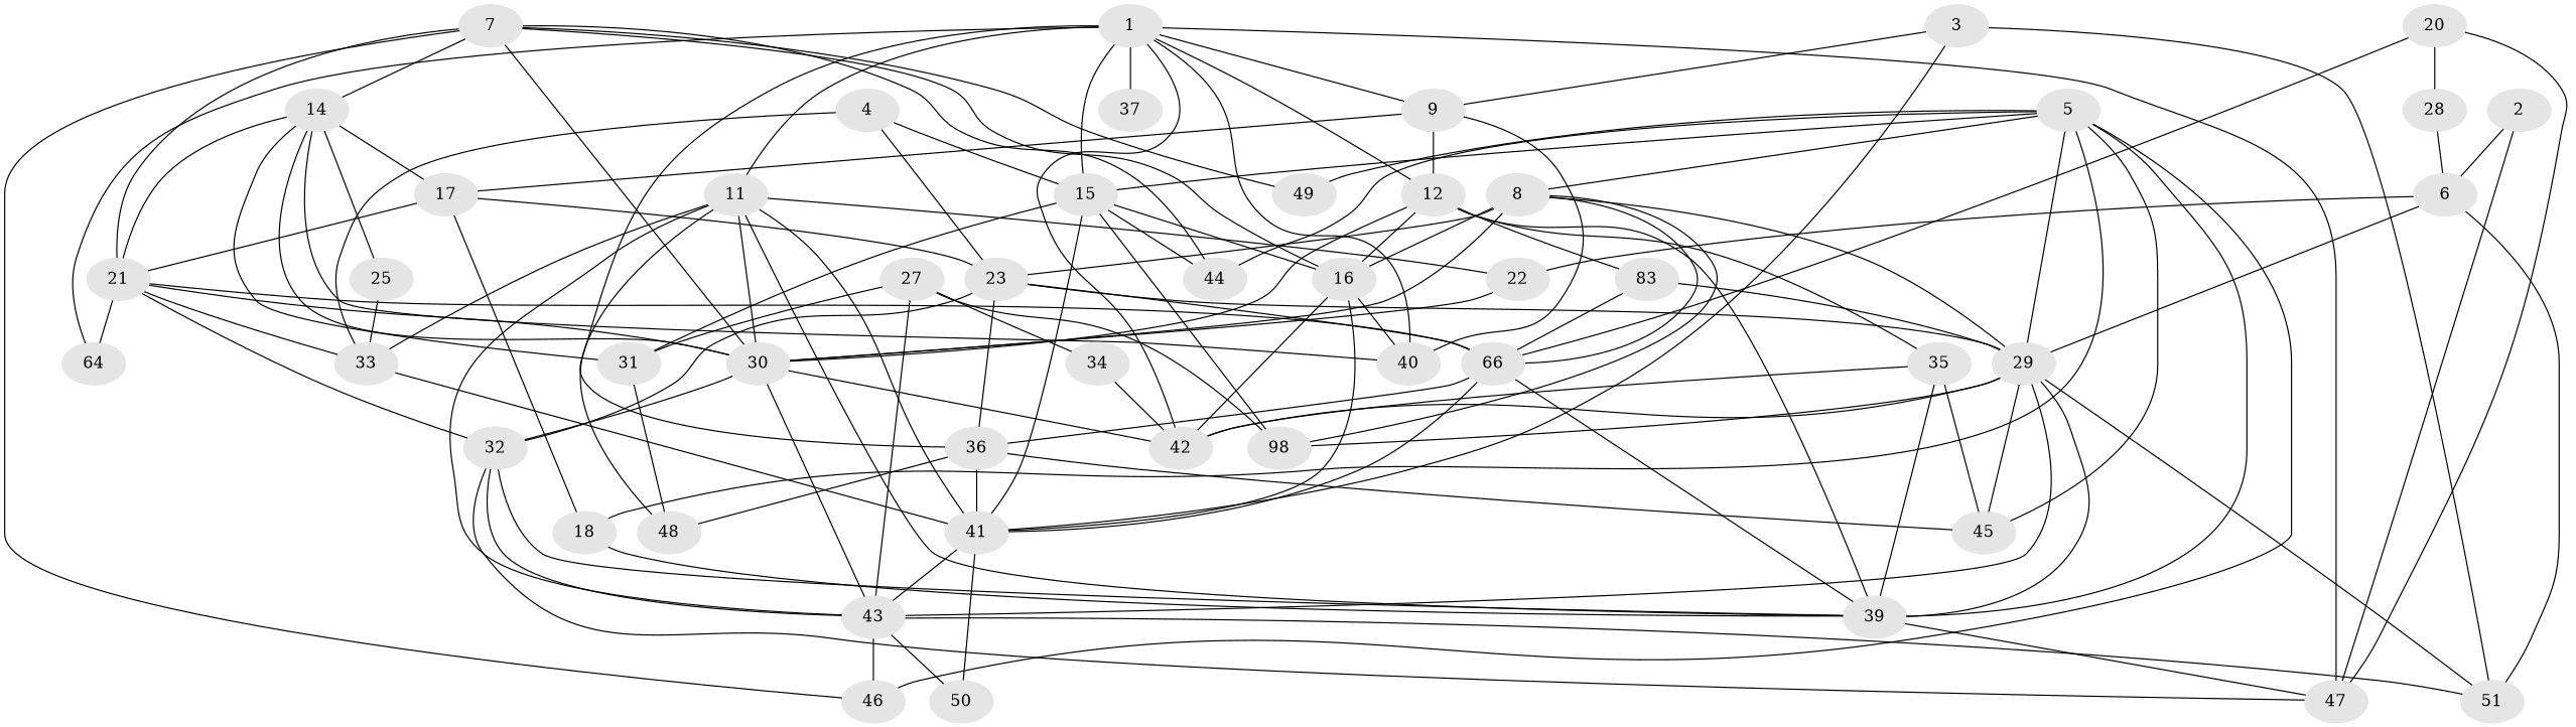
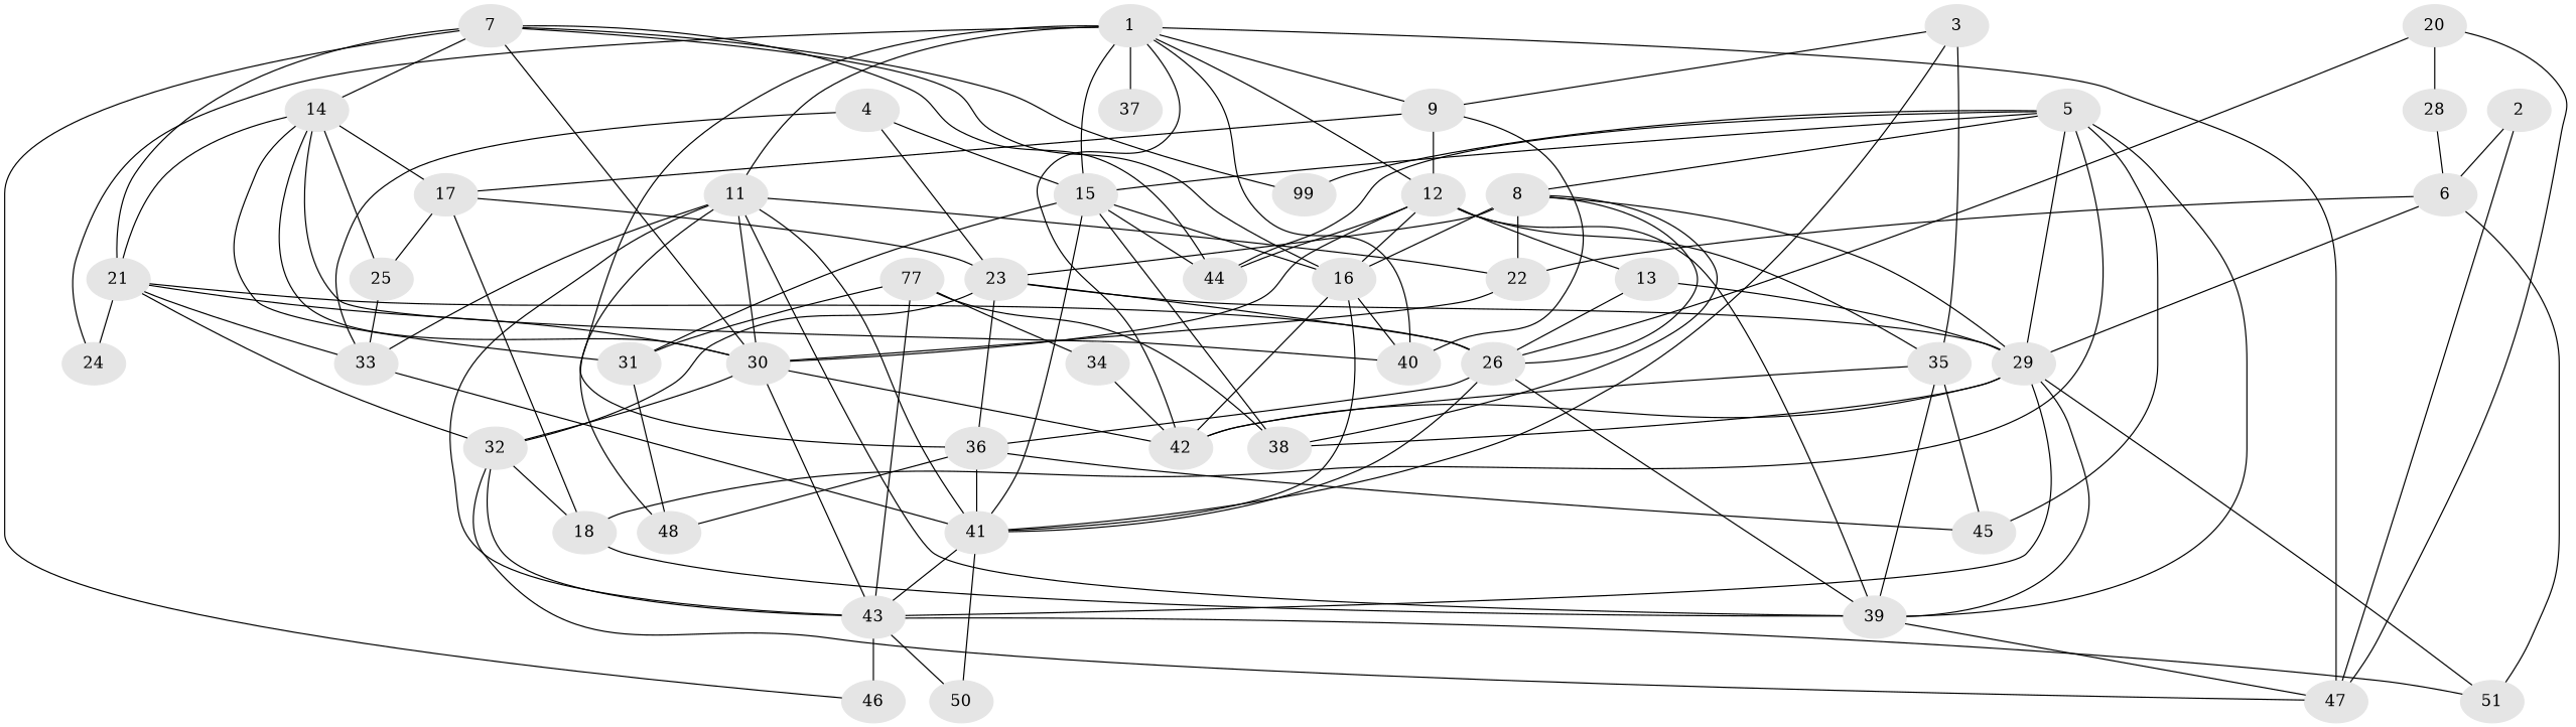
  graph {
    node [color=gray90 style=filled]
    edge [weight=1.0]
    1
    9
    11
    12
    15
-   24 [label=64]
+   24
    36
    37
    40
    42
    47
    17
    39
    41
    33
    43
    22
    30
    48
    44
    16
-   13 [label=83]
+   13
    35
-   38 [label=98]
+   38
    31
    45
    2
    6
    51
    29
    3
    50
    4
    23
-   26 [label=66]
+   26
    32
    5
    8
    18
    46
-   49
+   49 [label=99]
    7
    14
    21
    25
    20
    28
-   27
+   27 [label=77]
    34
    1 -- 9
    1 -- 11
    1 -- 12
    1 -- 15
    1 -- 24
    1 -- 36 [weight=2.0]
    1 -- 37
    1 -- 40
    1 -- 42
    1 -- 47
    9 -- 12 [weight=2.0]
    9 -- 40 [weight=2.0]
    9 -- 17 [weight=2.0]
    11 -- 39
    11 -- 41
    11 -- 33
    11 -- 43
    11 -- 22
    11 -- 30
    11 -- 48
    12 -- 39
    12 -- 30
+   12 -- 44
    12 -- 16 [weight=2.0]
    12 -- 13
    12 -- 35
    15 -- 41
    15 -- 44
    15 -- 16
    15 -- 38
    15 -- 31
    36 -- 41 [weight=3.0]
    36 -- 48
    36 -- 45 [weight=2.0]
    17 -- 23
    17 -- 18
-   17 -- 21
+   17 -- 25
    39 -- 47
    41 -- 43
    41 -- 50
    33 -- 41
    43 -- 51
    43 -- 50
    43 -- 46
    22 -- 30
    30 -- 42
    30 -- 43
    30 -- 32
    16 -- 40
    16 -- 42
    16 -- 41
    13 -- 29
    13 -- 26
    35 -- 42
    35 -- 39
    35 -- 45
    31 -- 48
    2 -- 47
    2 -- 6
    6 -- 22
    6 -- 51
    6 -- 29
    29 -- 42
    29 -- 39
    29 -- 43
    29 -- 38
-   29 -- 45
    29 -- 51
    3 -- 9
    3 -- 41
-   3 -- 51
+   3 -- 35
    4 -- 15
    4 -- 33
    4 -- 23
    23 -- 36
    23 -- 29 [weight=2.0]
    23 -- 26 [weight=2.0]
    23 -- 32
    26 -- 36 [weight=2.0]
    26 -- 39
    26 -- 41
    32 -- 47
-   32 -- 39
+   32 -- 18
    32 -- 43
    5 -- 15
    5 -- 39
    5 -- 44
    5 -- 45
    5 -- 29
    5 -- 8
    5 -- 18
-   5 -- 46
    5 -- 49
-   8 -- 30
+   8 -- 22
    8 -- 16 [weight=2.0]
    8 -- 38
    8 -- 29
    8 -- 23
    8 -- 26
    18 -- 39
    7 -- 30
    7 -- 44
    7 -- 16
    7 -- 46
    7 -- 49
    7 -- 14
    7 -- 21
    14 -- 40
    14 -- 17
    14 -- 30
    14 -- 31
    14 -- 21
    14 -- 25
    21 -- 24
    21 -- 33
    21 -- 30
    21 -- 26
    21 -- 32
    25 -- 33
    20 -- 47
    20 -- 26
    20 -- 28
    28 -- 6
    27 -- 43
    27 -- 38
    27 -- 31
    27 -- 34
    34 -- 42
  }
